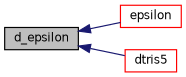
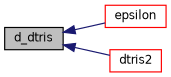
  digraph {
    rankdir=LR
    node [color=red fontname=Helvetica fontsize=10 shape=record]
    edge [color=midnightblue dir=back fontname=Helvetica fontsize=10 labelfontname=Helvetica labelfontsize=10 style=solid]
-   n1 [color=black fillcolor=grey75 fontcolor=black height=0.2 label=d_epsilon style=filled width=0.4]
+   n1 [color=black fillcolor=grey75 fontcolor=black height=0.2 label=d_dtris style=filled width=0.4]
    n2 [height=0.2 label=epsilon width=0.4]
-   n3 [height=0.2 label=dtris5 width=0.4]
+   n3 [height=0.2 label=dtris2 width=0.4]
    n1 -> n2
    n1 -> n3
  }
